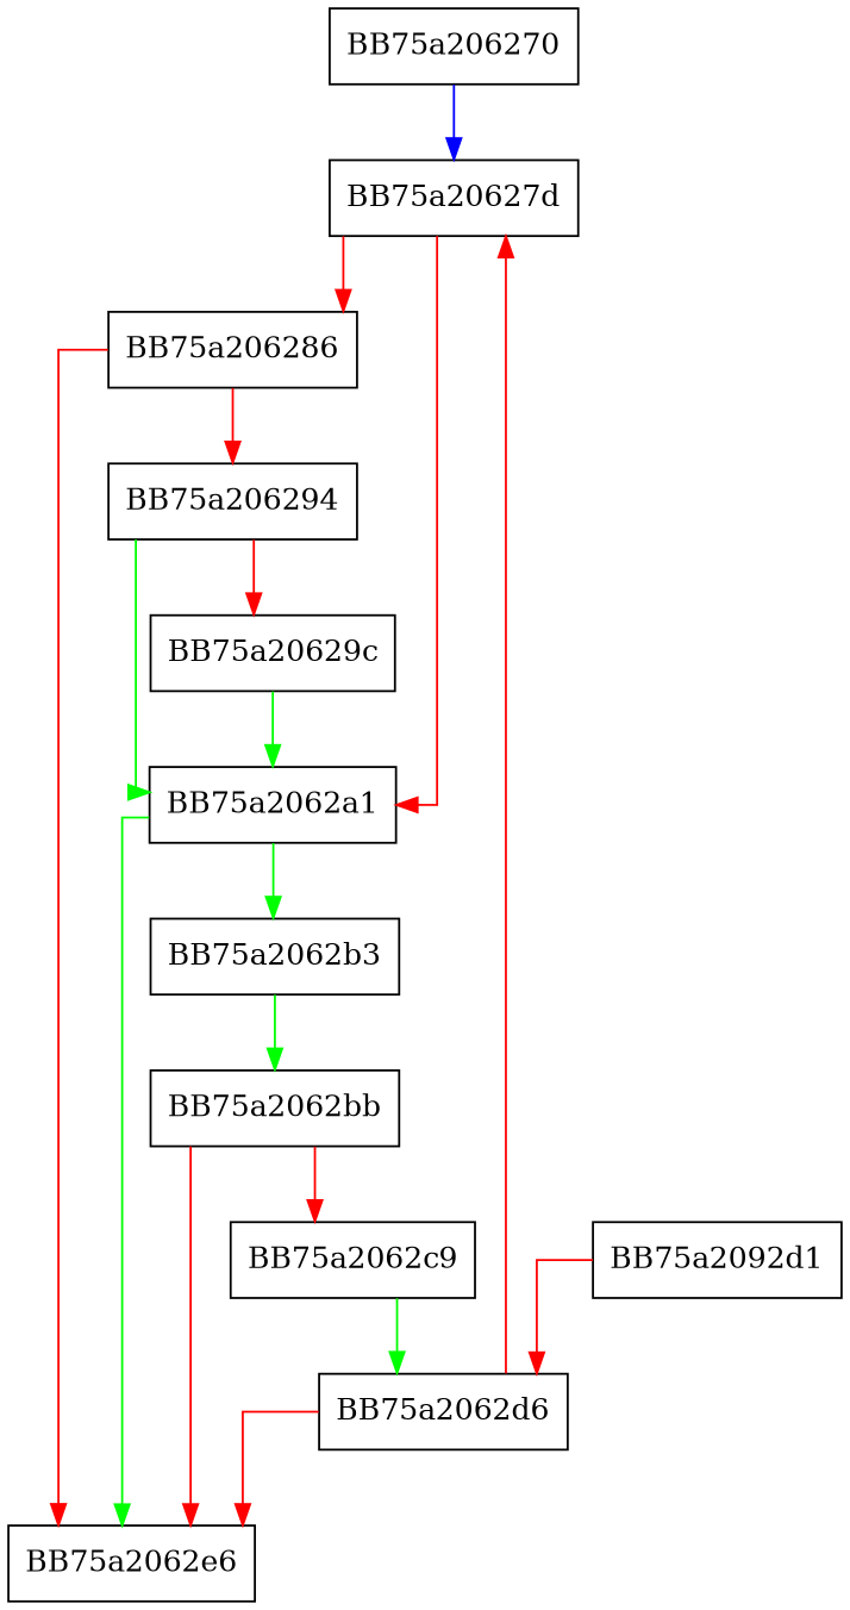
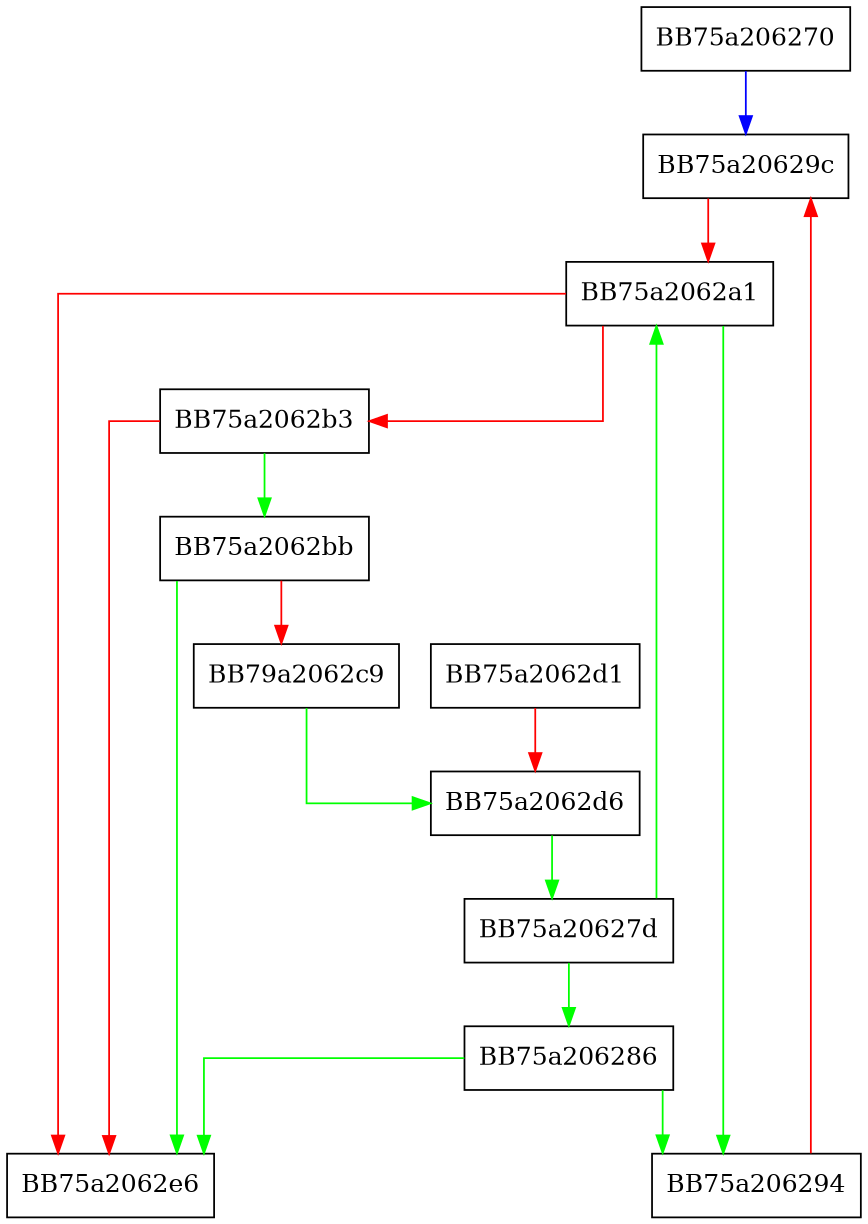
  digraph {
    splines=ortho
    node [shape=box]
    edge [color=green]
    BB75a206270
    BB75a20627d
    BB75a2062a1
    BB75a206286
    BB75a2062e6
    BB75a2062b3
    BB75a206294
    BB75a2062bb
    BB75a20629c
    BB75a2062d6
-   BB75a2062c9
-   BB75a2062d1 [label=BB75a2092d1]
-   BB75a206270 -> BB75a20627d [color=blue]
-   BB75a20627d -> BB75a2062a1 [color=red]
-   BB75a20627d -> BB75a206286 [color=red]
-   BB75a2062a1 -> BB75a2062e6
-   BB75a2062a1 -> BB75a2062b3
-   BB75a206286 -> BB75a2062e6 [color=red]
-   BB75a206286 -> BB75a206294 [color=red]
+   BB75a2062c9 [label=BB79a2062c9]
+   BB75a2062d1
+   BB75a206270 -> BB75a20629c [color=blue]
+   BB75a20627d -> BB75a2062a1
+   BB75a20627d -> BB75a206286
+   BB75a2062a1 -> BB75a2062e6 [color=red]
+   BB75a2062a1 -> BB75a2062b3 [color=red]
+   BB75a206286 -> BB75a2062e6
+   BB75a206286 -> BB75a206294
    BB75a2062b3 -> BB75a2062bb
-   BB75a206294 -> BB75a2062a1
+   BB75a2062a1 -> BB75a206294
    BB75a206294 -> BB75a20629c [color=red]
-   BB75a2062bb -> BB75a2062e6 [color=red]
+   BB75a2062bb -> BB75a2062e6
    BB75a2062bb -> BB75a2062c9 [color=red]
-   BB75a20629c -> BB75a2062a1
-   BB75a2062d6 -> BB75a20627d [color=red]
-   BB75a2062d6 -> BB75a2062e6 [color=red]
+   BB75a20629c -> BB75a2062a1 [color=red]
+   BB75a2062d6 -> BB75a20627d
+   BB75a2062b3 -> BB75a2062e6 [color=red]
    BB75a2062c9 -> BB75a2062d6
    BB75a2062d1 -> BB75a2062d6 [color=red]
  }
